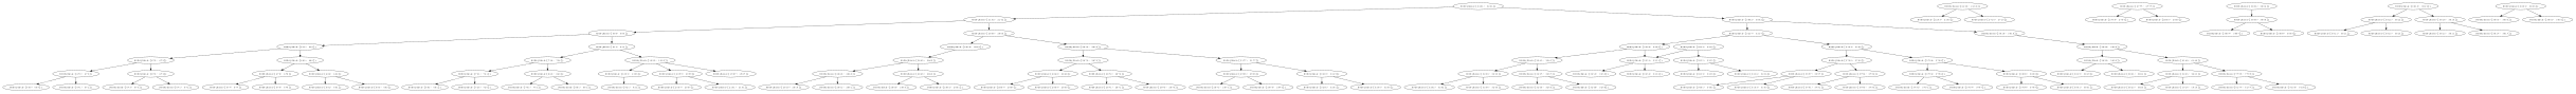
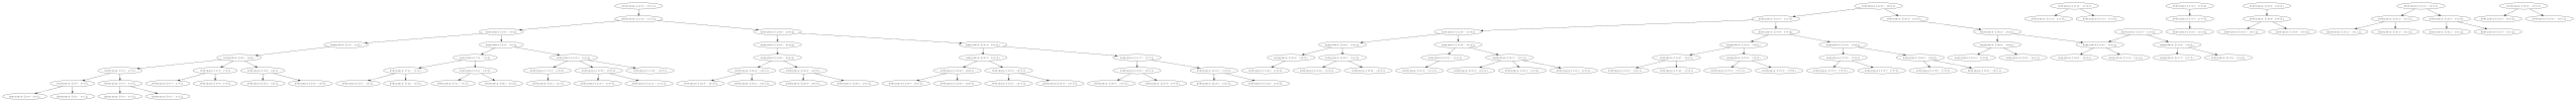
  digraph {
    fontname="Courier Prime"
    node [fontname="Courier Prime"]
    edge [fontname="Courier Prime"]
    n1 [label="Node{data=[3241, 3241]}"]
    n2 [label="Node{data=[2142, 2142]}"]
    n3 [label="Node{data=[3802, 3802]}"]
    n4 [label="Node{data=[684, 684]}"]
    n5 [label="Node{data=[2866, 2866]}"]
    n6 [label="Node{data=[3257, 3257]}"]
    n7 [label="Node{data=[3818, 3818]}"]
    n8 [label="Node{data=[676, 676]}"]
    n9 [label="Node{data=[911, 911]}"]
    n10 [label="Node{data=[2858, 2858]}"]
    n11 [label="Node{data=[2874, 2874]}"]
    n12 [label="Node{data=[672, 672]}"]
    n13 [label="Node{data=[680, 680]}"]
    n14 [label="Node{data=[736, 736]}"]
    n15 [label="Node{data=[1993, 1993]}"]
    n16 [label="Node{data=[670, 670]}"]
    n17 [label="Node{data=[674, 674]}"]
    n18 [label="Node{data=[678, 678]}"]
    n19 [label="Node{data=[682, 682]}"]
    n20 [label="Node{data=[669, 669]}"]
    n21 [label="Node{data=[671, 671]}"]
    n22 [label="Node{data=[673, 673]}"]
    n23 [label="Node{data=[675, 675]}"]
    n24 [label="Node{data=[677, 677]}"]
    n25 [label="Node{data=[679, 679]}"]
    n26 [label="Node{data=[681, 681]}"]
    n27 [label="Node{data=[683, 683]}"]
    n28 [label="Node{data=[721, 721]}"]
    n29 [label="Node{data=[863, 863]}"]
    n30 [label="Node{data=[1344, 1344]}"]
    n31 [label="Node{data=[2099, 2099]}"]
    n32 [label="Node{data=[1987, 1987]}"]
    n33 [label="Node{data=[685, 685]}"]
    n34 [label="Node{data=[726, 726]}"]
    n35 [label="Node{data=[745, 745]}"]
    n36 [label="Node{data=[885, 885]}"]
    n37 [label="Node{data=[925, 925]}"]
    n38 [label="Node{data=[2067, 2067]}"]
    n39 [label="Node{data=[2141, 2141]}"]
    n40 [label="Node{data=[2862, 2862]}"]
    n41 [label="Node{data=[2870, 2870]}"]
    n42 [label="Node{data=[3177, 3177]}"]
    n43 [label="Node{data=[2860, 2860]}"]
    n44 [label="Node{data=[2864, 2864]}"]
    n45 [label="Node{data=[2144, 2144]}"]
    n46 [label="Node{data=[2143, 2143]}"]
    n47 [label="Node{data=[2710, 2710]}"]
    n48 [label="Node{data=[2777, 2777]}"]
    n49 [label="Node{data=[2764, 2764]}"]
    n50 [label="Node{data=[2830, 2830]}"]
    n51 [label="Node{data=[2859, 2859]}"]
    n52 [label="Node{data=[2861, 2861]}"]
    n53 [label="Node{data=[2863, 2863]}"]
    n54 [label="Node{data=[2865, 2865]}"]
    n55 [label="Node{data=[2868, 2868]}"]
    n56 [label="Node{data=[2872, 2872]}"]
    n57 [label="Node{data=[2904, 2904]}"]
    n58 [label="Node{data=[3219, 3219]}"]
    n59 [label="Node{data=[2867, 2867]}"]
    n60 [label="Node{data=[2869, 2869]}"]
    n61 [label="Node{data=[2871, 2871]}"]
    n62 [label="Node{data=[2873, 2873]}"]
    n63 [label="Node{data=[2875, 2875]}"]
    n64 [label="Node{data=[2974, 2974]}"]
    n65 [label="Node{data=[3205, 3205]}"]
    n66 [label="Node{data=[3240, 3240]}"]
    n67 [label="Node{data=[3249, 3249]}"]
    n68 [label="Node{data=[3794, 3794]}"]
    n69 [label="Node{data=[3822, 3822]}"]
    n70 [label="Node{data=[3245, 3245]}"]
    n71 [label="Node{data=[3253, 3253]}"]
    n72 [label="Node{data=[3790, 3790]}"]
    n73 [label="Node{data=[3798, 3798]}"]
    n74 [label="Node{data=[3243, 3243]}"]
    n75 [label="Node{data=[3247, 3247]}"]
    n76 [label="Node{data=[3251, 3251]}"]
    n77 [label="Node{data=[3255, 3255]}"]
-   n78 [label="Node{data=[3242, 3242]}"]
    n79 [label="Node{data=[3244, 3244]}"]
    n80 [label="Node{data=[3246, 3246]}"]
    n81 [label="Node{data=[3248, 3248]}"]
    n82 [label="Node{data=[3250, 3250]}"]
    n83 [label="Node{data=[3252, 3252]}"]
    n84 [label="Node{data=[3254, 3254]}"]
    n85 [label="Node{data=[3256, 3256]}"]
    n86 [label="Node{data=[3497, 3497]}"]
    n87 [label="Node{data=[3792, 3792]}"]
    n88 [label="Node{data=[3796, 3796]}"]
    n89 [label="Node{data=[3800, 3800]}"]
    n90 [label="Node{data=[3465, 3465]}"]
    n91 [label="Node{data=[3563, 3563]}"]
    n92 [label="Node{data=[3791, 3791]}"]
    n93 [label="Node{data=[3793, 3793]}"]
    n94 [label="Node{data=[3795, 3795]}"]
    n95 [label="Node{data=[3797, 3797]}"]
    n96 [label="Node{data=[3799, 3799]}"]
    n97 [label="Node{data=[3801, 3801]}"]
    n98 [label="Node{data=[3820, 3820]}"]
    n99 [label="Node{data=[6149, 6149]}"]
    n100 [label="Node{data=[3806, 3806]}"]
    n101 [label="Node{data=[3808, 3808]}"]
    n102 [label="Node{data=[3814, 3814]}"]
    n103 [label="Node{data=[3812, 3812]}"]
    n104 [label="Node{data=[3816, 3816]}"]
    n105 [label="Node{data=[3804, 3804]}"]
    n106 [label="Node{data=[3803, 3803]}"]
    n107 [label="Node{data=[3805, 3805]}"]
    n108 [label="Node{data=[3807, 3807]}"]
    n109 [label="Node{data=[3809, 3809]}"]
    n110 [label="Node{data=[3811, 3811]}"]
    n111 [label="Node{data=[3813, 3813]}"]
    n112 [label="Node{data=[3815, 3815]}"]
    n113 [label="Node{data=[3817, 3817]}"]
    n114 [label="Node{data=[3819, 3819]}"]
    n115 [label="Node{data=[3821, 3821]}"]
    n116 [label="Node{data=[4225, 4225]}"]
    n117 [label="Node{data=[7799, 7799]}"]
    n118 [label="Node{data=[3823, 3823]}"]
    n119 [label="Node{data=[5914, 5914]}"]
    n120 [label="Node{data=[6177, 6177]}"]
    n121 [label="Node{data=[9536, 9536]}"]
    n1 -> n2
-   n1 -> n3
    n2 -> n4
    n2 -> n5
    n3 -> n6
    n3 -> n7
    n4 -> n8
    n4 -> n9
    n5 -> n10
    n5 -> n11
    n6 -> n67
    n6 -> n68
    n7 -> n69
-   n8 -> n12
+   n13 -> n12
    n8 -> n13
    n9 -> n14
    n9 -> n15
    n10 -> n40
    n11 -> n41
    n11 -> n42
    n12 -> n16
    n12 -> n17
    n13 -> n18
    n13 -> n19
    n14 -> n28
    n14 -> n29
    n15 -> n30
    n15 -> n31
    n15 -> n32
    n16 -> n20
    n16 -> n21
    n17 -> n22
    n17 -> n23
    n18 -> n24
    n18 -> n25
    n19 -> n26
    n19 -> n27
    n28 -> n33
    n28 -> n34
    n29 -> n35
    n29 -> n36
    n30 -> n37
    n31 -> n38
    n31 -> n39
    n40 -> n43
    n40 -> n44
    n41 -> n55
    n41 -> n56
    n42 -> n57
    n42 -> n58
    n43 -> n51
    n43 -> n52
    n44 -> n53
    n44 -> n54
    n45 -> n46
    n45 -> n47
-   n48 -> n49
+   n49 -> n48
    n48 -> n50
    n55 -> n59
    n55 -> n60
    n56 -> n61
    n56 -> n62
    n57 -> n63
    n57 -> n64
    n58 -> n65
    n58 -> n66
    n67 -> n70
-   n67 -> n76
+   n67 -> n71
    n68 -> n72
    n68 -> n73
    n69 -> n98
-   n69 -> n99
+   n69 -> n116
    n70 -> n74
    n70 -> n75
    n71 -> n76
    n71 -> n77
    n72 -> n86
    n72 -> n87
    n73 -> n88
    n73 -> n89
-   n74 -> n78
    n74 -> n79
    n75 -> n80
    n75 -> n81
    n76 -> n82
-   n76 -> n83
+   n77 -> n83
    n77 -> n84
    n77 -> n85
    n86 -> n90
    n86 -> n91
    n87 -> n92
    n87 -> n93
    n88 -> n94
    n88 -> n95
    n89 -> n96
    n89 -> n97
    n98 -> n114
    n98 -> n115
    n99 -> n116
    n99 -> n117
    n100 -> n101
    n101 -> n108
    n101 -> n109
    n102 -> n103
    n102 -> n104
    n103 -> n110
    n103 -> n111
    n104 -> n112
    n104 -> n113
    n105 -> n106
    n105 -> n107
    n116 -> n118
    n116 -> n119
    n117 -> n120
    n117 -> n121
  }
